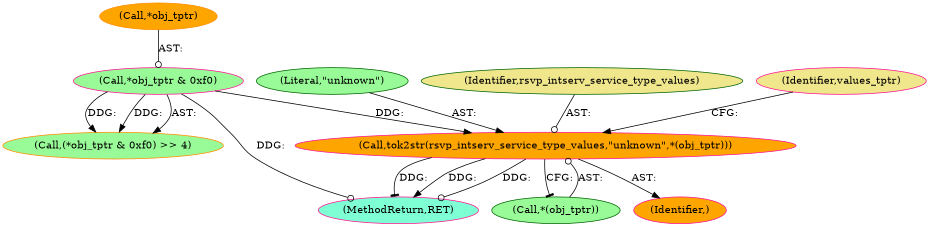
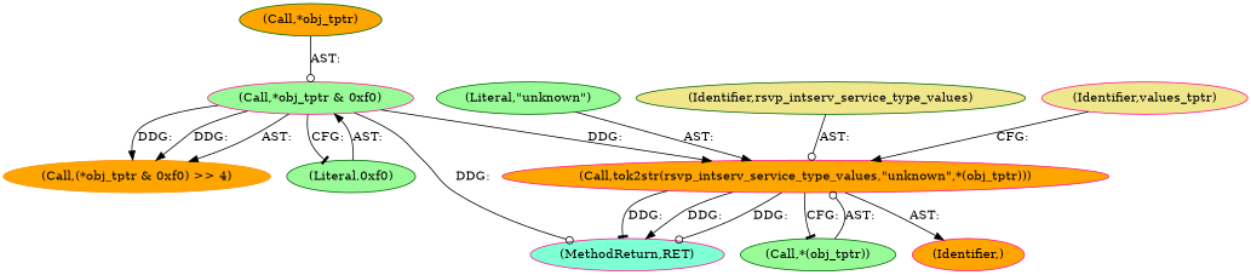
  digraph {
    node [color=deeppink fillcolor=palegreen style=filled]
    edge [arrowhead=normal]
    n1 [fillcolor=orange label="(Call,tok2str(rsvp_intserv_service_type_values,\"unknown\",*(obj_tptr)))"]
    n2 [fillcolor=orange label="(Identifier,)"]
    n3 [fillcolor=aquamarine label="(MethodReturn,RET)"]
    n4 [color=darkgreen label="(Call,*(obj_tptr))"]
    n5 [label="(Call,*obj_tptr & 0xf0)"]
-   n6 [color=darkorange label="(Call,(*obj_tptr & 0xf0) >> 4)"]
+   n6 [color=darkorange fillcolor=orange label="(Call,(*obj_tptr & 0xf0) >> 4)"]
+   n7 [color=darkgreen label="(Literal,0xf0)"]
    n8 [color=darkgreen label="(Literal,\"unknown\")"]
    n9 [color=darkgreen fillcolor=khaki label="(Identifier,rsvp_intserv_service_type_values)"]
    n10 [fillcolor=khaki label="(Identifier,values_tptr)"]
-   n11 [color=darkorange fillcolor=orange label="(Call,*obj_tptr)"]
+   n11 [color=darkgreen fillcolor=orange label="(Call,*obj_tptr)"]
    n1 -> n2 [label="AST: "]
    n1 -> n3 [arrowhead=tee label="DDG: "]
    n1 -> n3 [label="DDG: "]
    n1 -> n3 [arrowhead=odot label="DDG: "]
    n1 -> n4 [arrowhead=tee label="CFG: "]
    n4 -> n1 [arrowhead=odot label="AST: "]
    n5 -> n1 [label="DDG: "]
    n5 -> n3 [arrowhead=odot label="DDG: "]
    n5 -> n6 [label="AST: "]
    n5 -> n6 [label="DDG: "]
    n5 -> n6 [label="DDG: "]
+   n5 -> n7 [arrowhead=tee label="CFG: "]
+   n7 -> n5 [label="AST: "]
    n8 -> n1 [label="AST: "]
    n9 -> n1 [arrowhead=odot label="AST: "]
    n10 -> n1 [label="CFG: "]
    n11 -> n5 [arrowhead=odot label="AST: "]
  }
